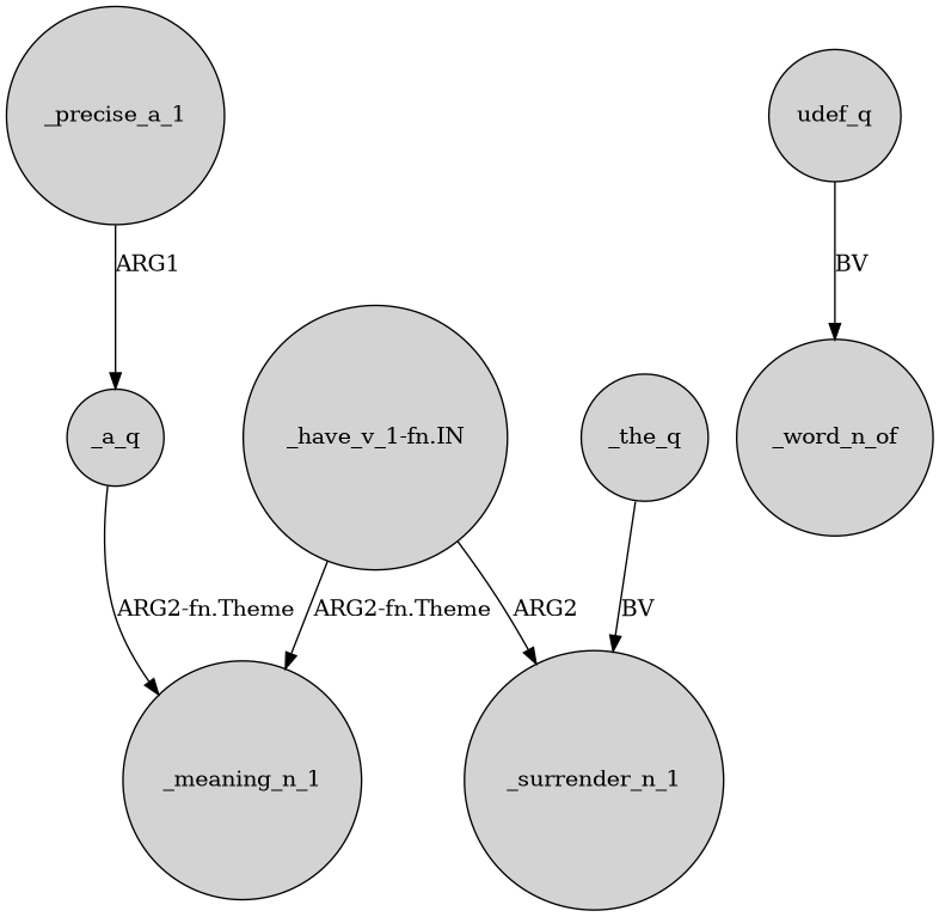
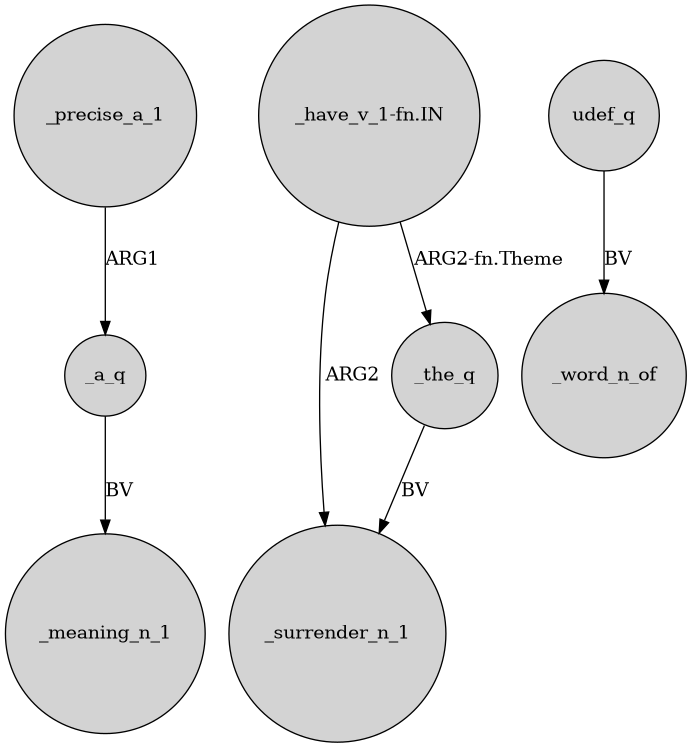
  digraph {
    node [shape=circle style=filled]
    _a_q
    _meaning_n_1
    "_have_v_1-fn.IN"
    _surrender_n_1
    udef_q
    _word_n_of
    _precise_a_1
    _the_q
-   _a_q -> _meaning_n_1 [label="ARG2-fn.Theme"]
-   "_have_v_1-fn.IN" -> _meaning_n_1 [label="ARG2-fn.Theme"]
+   _a_q -> _meaning_n_1 [label=BV]
+   "_have_v_1-fn.IN" -> _the_q [label="ARG2-fn.Theme"]
    "_have_v_1-fn.IN" -> _surrender_n_1 [label=ARG2]
    udef_q -> _word_n_of [label=BV]
    _precise_a_1 -> _a_q [label=ARG1]
    _the_q -> _surrender_n_1 [label=BV]
  }
